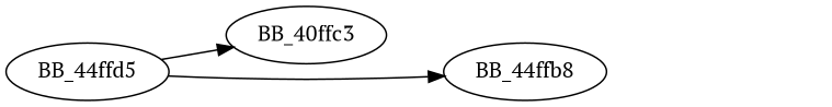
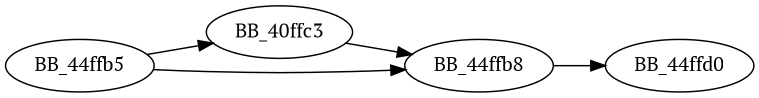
  digraph {
    fontname="PT Serif"
    rankdir=LR
    node [fontname="PT Serif"]
    edge [fontname="PT Serif"]
    n1 [label=BB_40ffc3]
-   BB_44ffb5 [label=BB_44ffd5]
+   BB_44ffb5
    n3 [label=BB_44ffb8]
+   BB_44ffd0
+   n1 -> n3
    BB_44ffb5 -> n1
    BB_44ffb5 -> n3
+   n3 -> BB_44ffd0
  }
